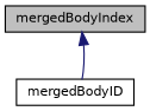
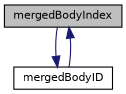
  digraph {
    rankdir=TB
    node [color=black fontname=Helvetica fontsize=10 shape=record]
    edge [color=midnightblue fontname=Helvetica fontsize=10 labelfontname=Helvetica labelfontsize=10 style=solid]
    n1 [fillcolor=grey75 fontcolor=black height=0.2 label=mergedBodyIndex style=filled width=0.4]
    n2 [height=0.2 label=mergedBodyID width=0.4]
+   n1 -> n2
    n2 -> n1
  }
